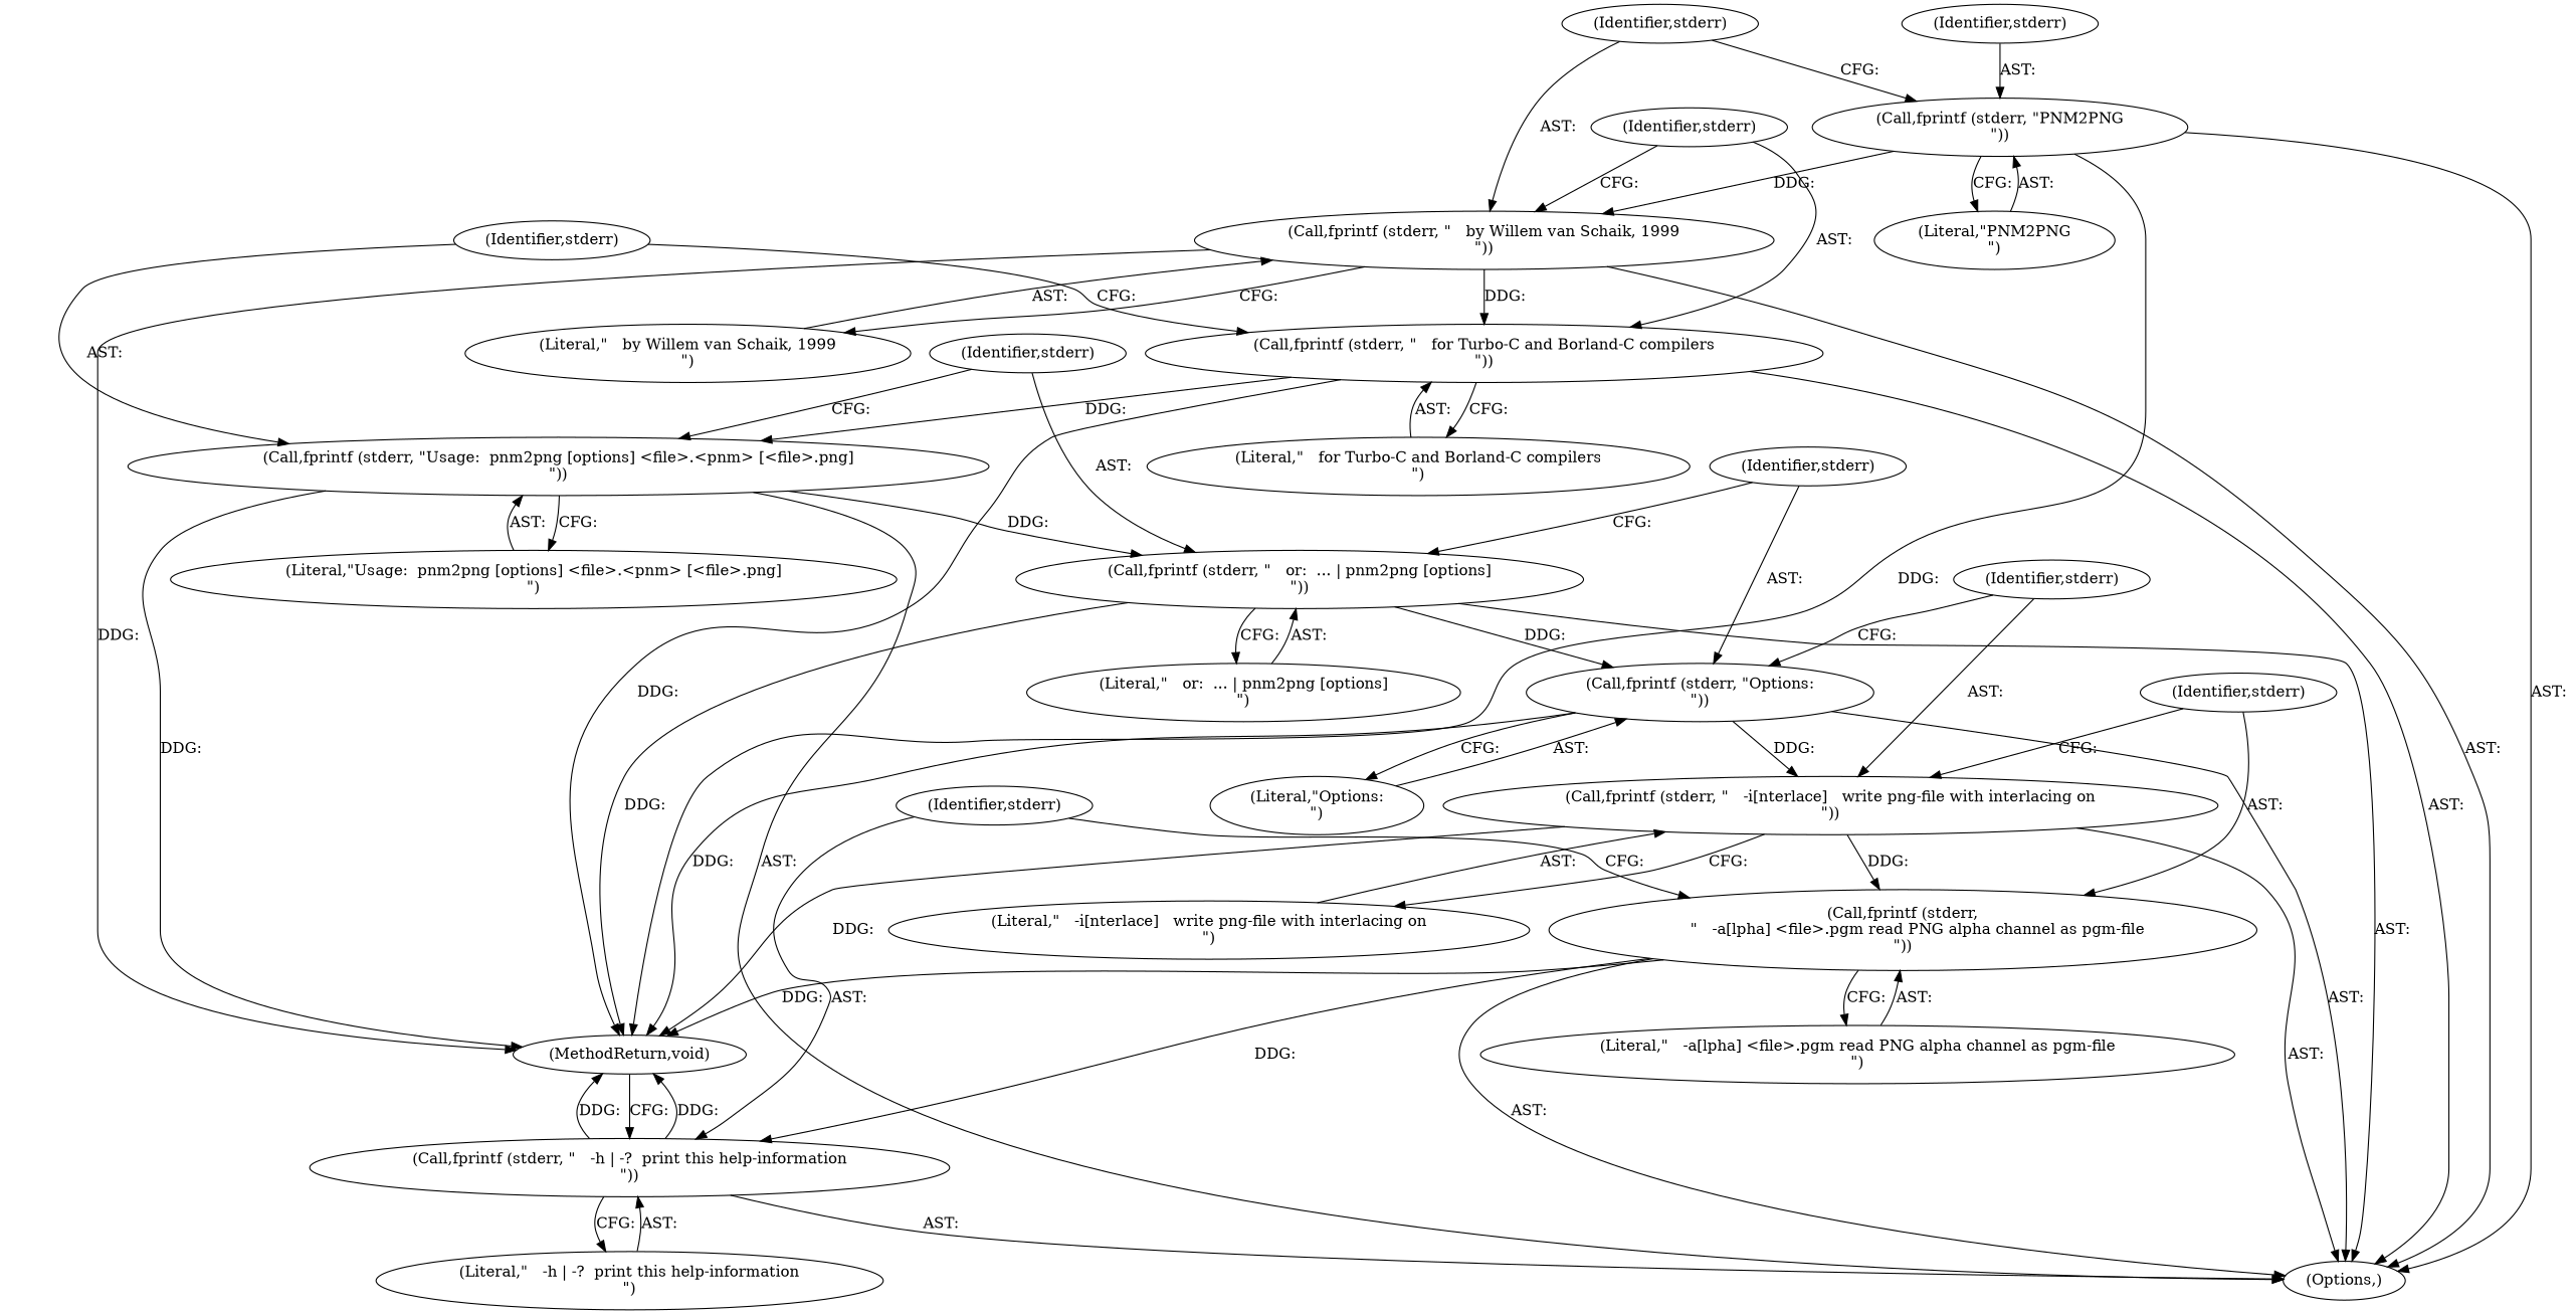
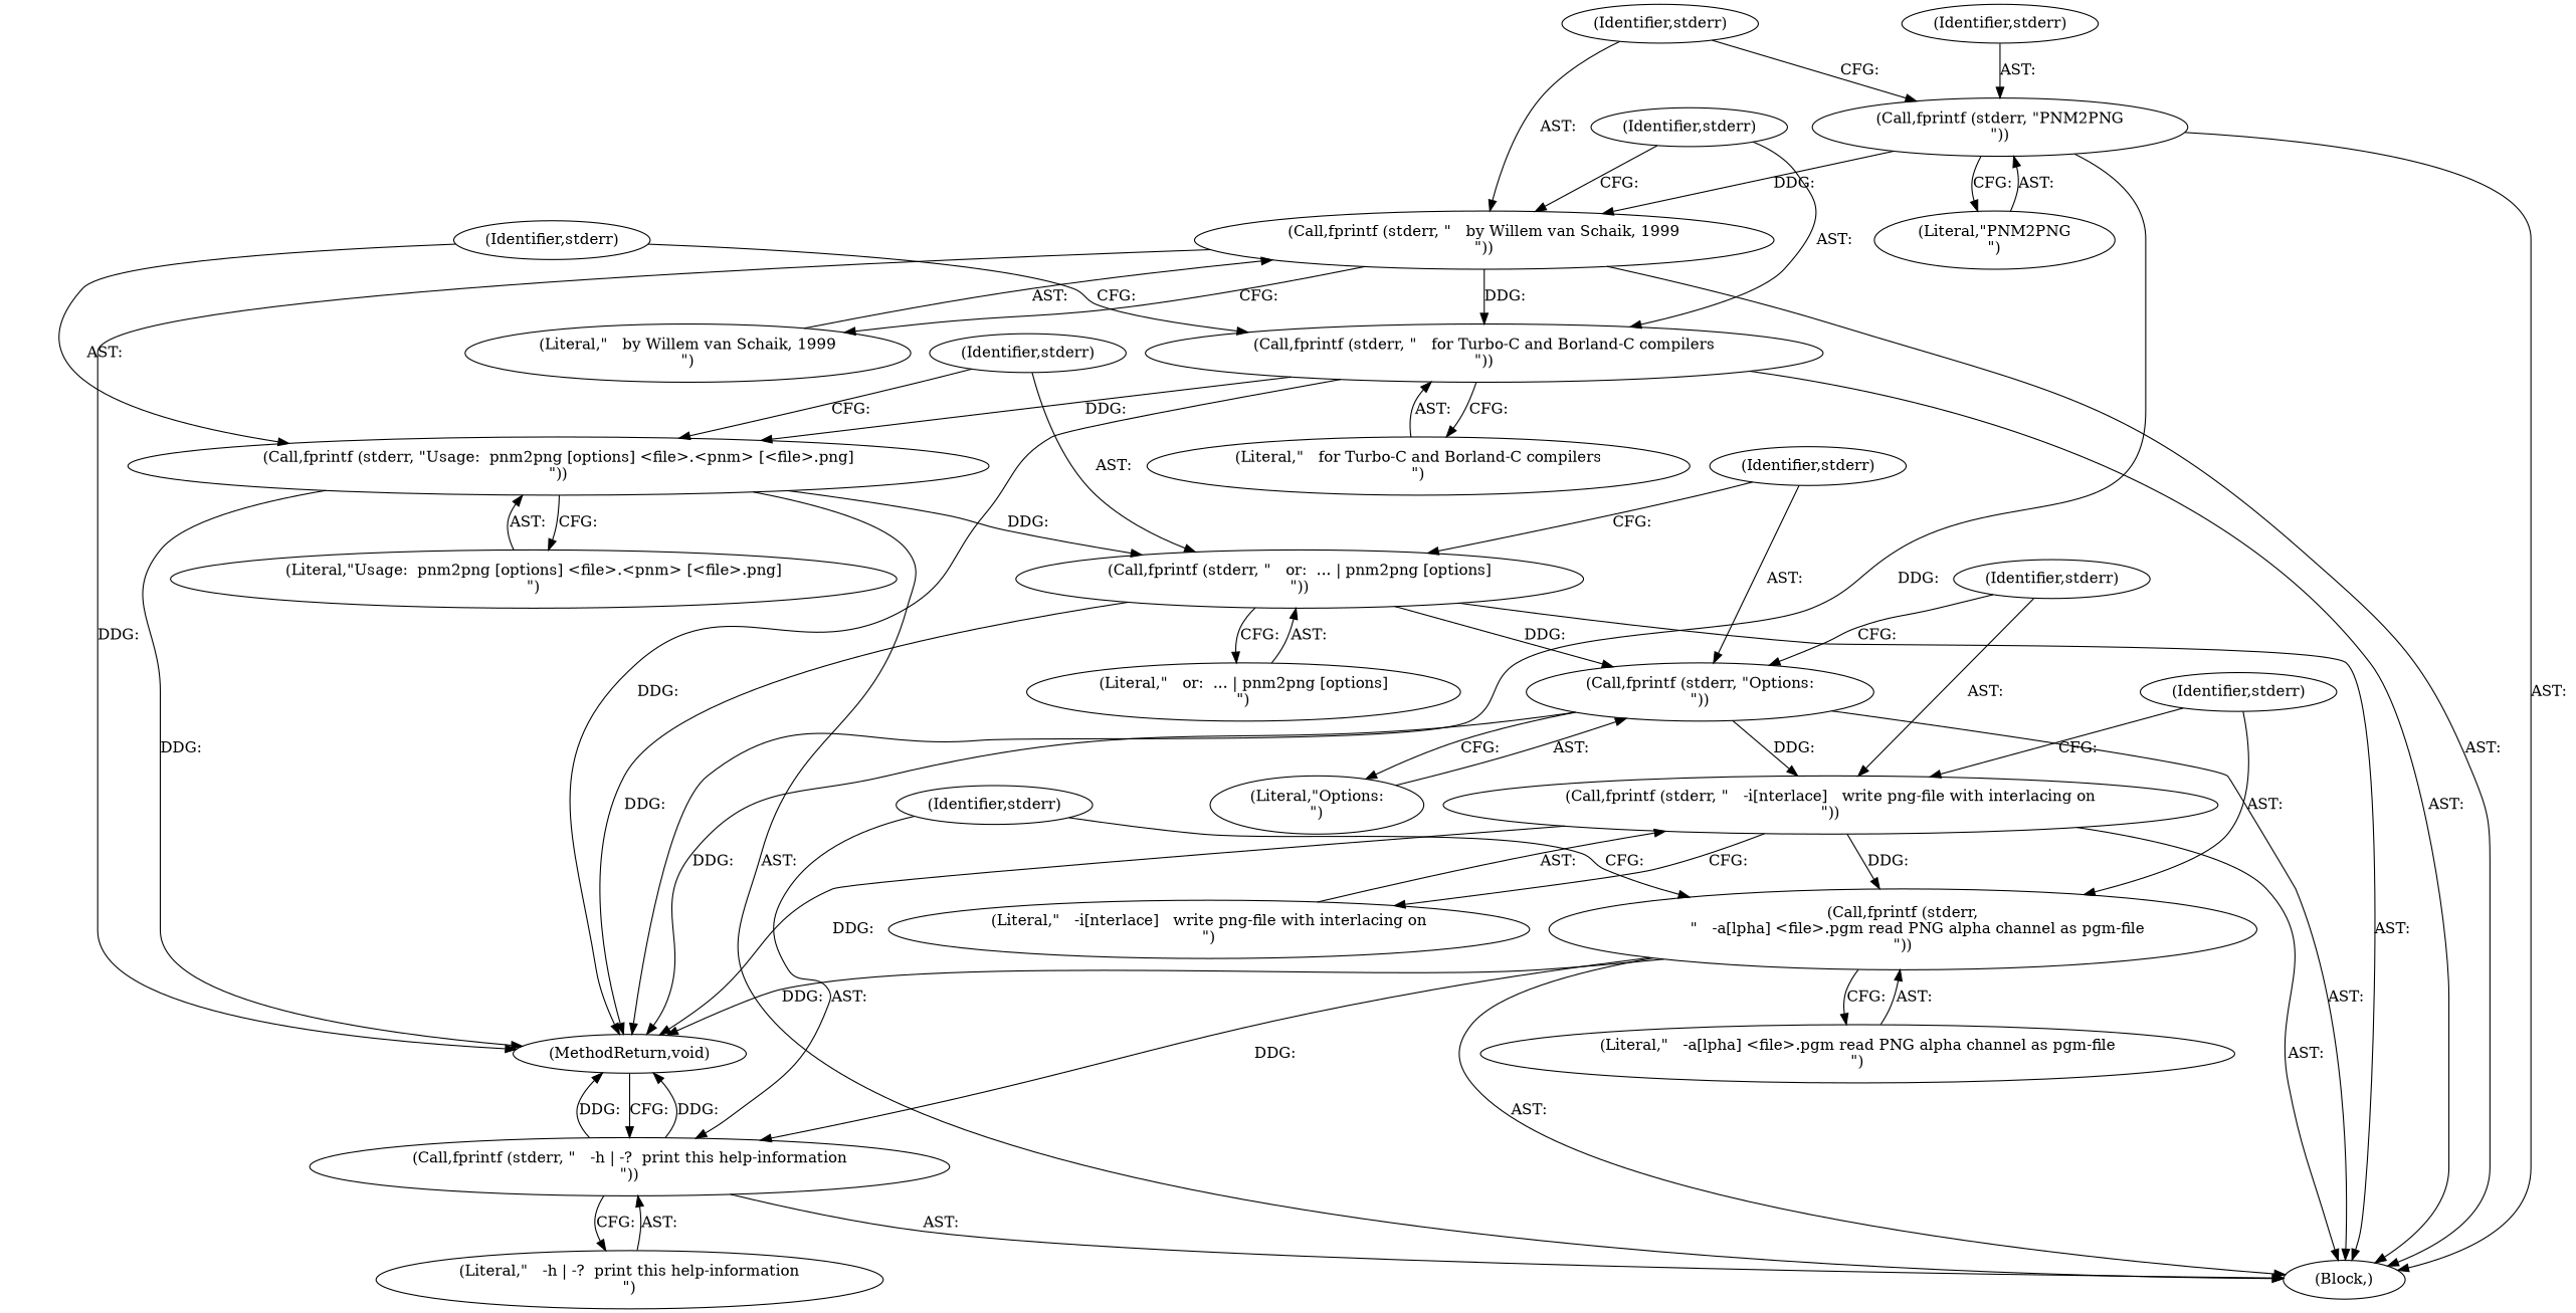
  digraph {
    fontname="DejaVu Serif"
    node [fontname="DejaVu Serif"]
    edge [fontname="DejaVu Serif"]
    n1 [label="(Call,fprintf (stderr, \"PNM2PNG\n\"))"]
    n2 [label="(Call,fprintf (stderr, \"   by Willem van Schaik, 1999\n\"))"]
-   n3 [label="(Options,)"]
+   n3 [label="(Block,)"]
    n4 [label="(Literal,\"PNM2PNG\n\")"]
    n5 [label="(MethodReturn,void)"]
    n6 [label="(Call,fprintf (stderr, \"   for Turbo-C and Borland-C compilers\n\"))"]
    n7 [label="(Literal,\"   by Willem van Schaik, 1999\n\")"]
    n8 [label="(Call,fprintf (stderr, \"Usage:  pnm2png [options] <file>.<pnm> [<file>.png]\n\"))"]
    n9 [label="(Literal,\"   for Turbo-C and Borland-C compilers\n\")"]
    n10 [label="(Call,fprintf (stderr, \"   or:  ... | pnm2png [options]\n\"))"]
    n11 [label="(Literal,\"Usage:  pnm2png [options] <file>.<pnm> [<file>.png]\n\")"]
    n12 [label="(Call,fprintf (stderr, \"Options:\n\"))"]
    n13 [label="(Literal,\"   or:  ... | pnm2png [options]\n\")"]
    n14 [label="(Call,fprintf (stderr, \"   -i[nterlace]   write png-file with interlacing on\n\"))"]
    n15 [label="(Literal,\"Options:\n\")"]
    n16 [label="(Call,fprintf (stderr,\n      \"   -a[lpha] <file>.pgm read PNG alpha channel as pgm-file\n\"))"]
    n17 [label="(Literal,\"   -i[nterlace]   write png-file with interlacing on\n\")"]
    n18 [label="(Call,fprintf (stderr, \"   -h | -?  print this help-information\n\"))"]
    n19 [label="(Literal,\"   -a[lpha] <file>.pgm read PNG alpha channel as pgm-file\n\")"]
    n20 [label="(Literal,\"   -h | -?  print this help-information\n\")"]
    n21 [label="(Identifier,stderr)"]
    n22 [label="(Identifier,stderr)"]
    n23 [label="(Identifier,stderr)"]
    n24 [label="(Identifier,stderr)"]
    n25 [label="(Identifier,stderr)"]
    n26 [label="(Identifier,stderr)"]
    n27 [label="(Identifier,stderr)"]
    n28 [label="(Identifier,stderr)"]
    n29 [label="(Identifier,stderr)"]
    n1 -> n2 [label="DDG: "]
    n1 -> n3 [label="AST: "]
    n1 -> n4 [label="CFG: "]
    n1 -> n5 [label="DDG: "]
    n2 -> n3 [label="AST: "]
    n2 -> n5 [label="DDG: "]
    n2 -> n6 [label="DDG: "]
    n2 -> n7 [label="CFG: "]
    n4 -> n1 [label="AST: "]
    n5 -> n18 [label="CFG: "]
    n6 -> n3 [label="AST: "]
    n6 -> n5 [label="DDG: "]
    n6 -> n8 [label="DDG: "]
    n6 -> n9 [label="CFG: "]
    n7 -> n2 [label="AST: "]
    n8 -> n3 [label="AST: "]
    n8 -> n5 [label="DDG: "]
    n8 -> n10 [label="DDG: "]
    n8 -> n11 [label="CFG: "]
    n9 -> n6 [label="AST: "]
    n10 -> n3 [label="AST: "]
    n10 -> n5 [label="DDG: "]
    n10 -> n12 [label="DDG: "]
    n10 -> n13 [label="CFG: "]
    n11 -> n8 [label="AST: "]
    n12 -> n3 [label="AST: "]
    n12 -> n5 [label="DDG: "]
    n12 -> n14 [label="DDG: "]
    n12 -> n15 [label="CFG: "]
    n13 -> n10 [label="AST: "]
    n14 -> n3 [label="AST: "]
    n14 -> n5 [label="DDG: "]
    n14 -> n16 [label="DDG: "]
    n14 -> n17 [label="CFG: "]
    n15 -> n12 [label="AST: "]
    n16 -> n3 [label="AST: "]
    n16 -> n5 [label="DDG: "]
    n16 -> n18 [label="DDG: "]
    n16 -> n19 [label="CFG: "]
    n17 -> n14 [label="AST: "]
    n18 -> n3 [label="AST: "]
    n18 -> n5 [label="DDG: "]
    n18 -> n5 [label="DDG: "]
    n18 -> n20 [label="CFG: "]
    n19 -> n16 [label="AST: "]
    n20 -> n18 [label="AST: "]
    n21 -> n6 [label="CFG: "]
    n21 -> n8 [label="AST: "]
    n22 -> n2 [label="CFG: "]
    n22 -> n6 [label="AST: "]
    n23 -> n16 [label="CFG: "]
    n23 -> n18 [label="AST: "]
    n24 -> n10 [label="CFG: "]
    n24 -> n12 [label="AST: "]
    n25 -> n8 [label="CFG: "]
    n25 -> n10 [label="AST: "]
    n26 -> n12 [label="CFG: "]
    n26 -> n14 [label="AST: "]
    n27 -> n1 [label="CFG: "]
    n27 -> n2 [label="AST: "]
    n28 -> n1 [label="AST: "]
    n29 -> n14 [label="CFG: "]
    n29 -> n16 [label="AST: "]
  }
